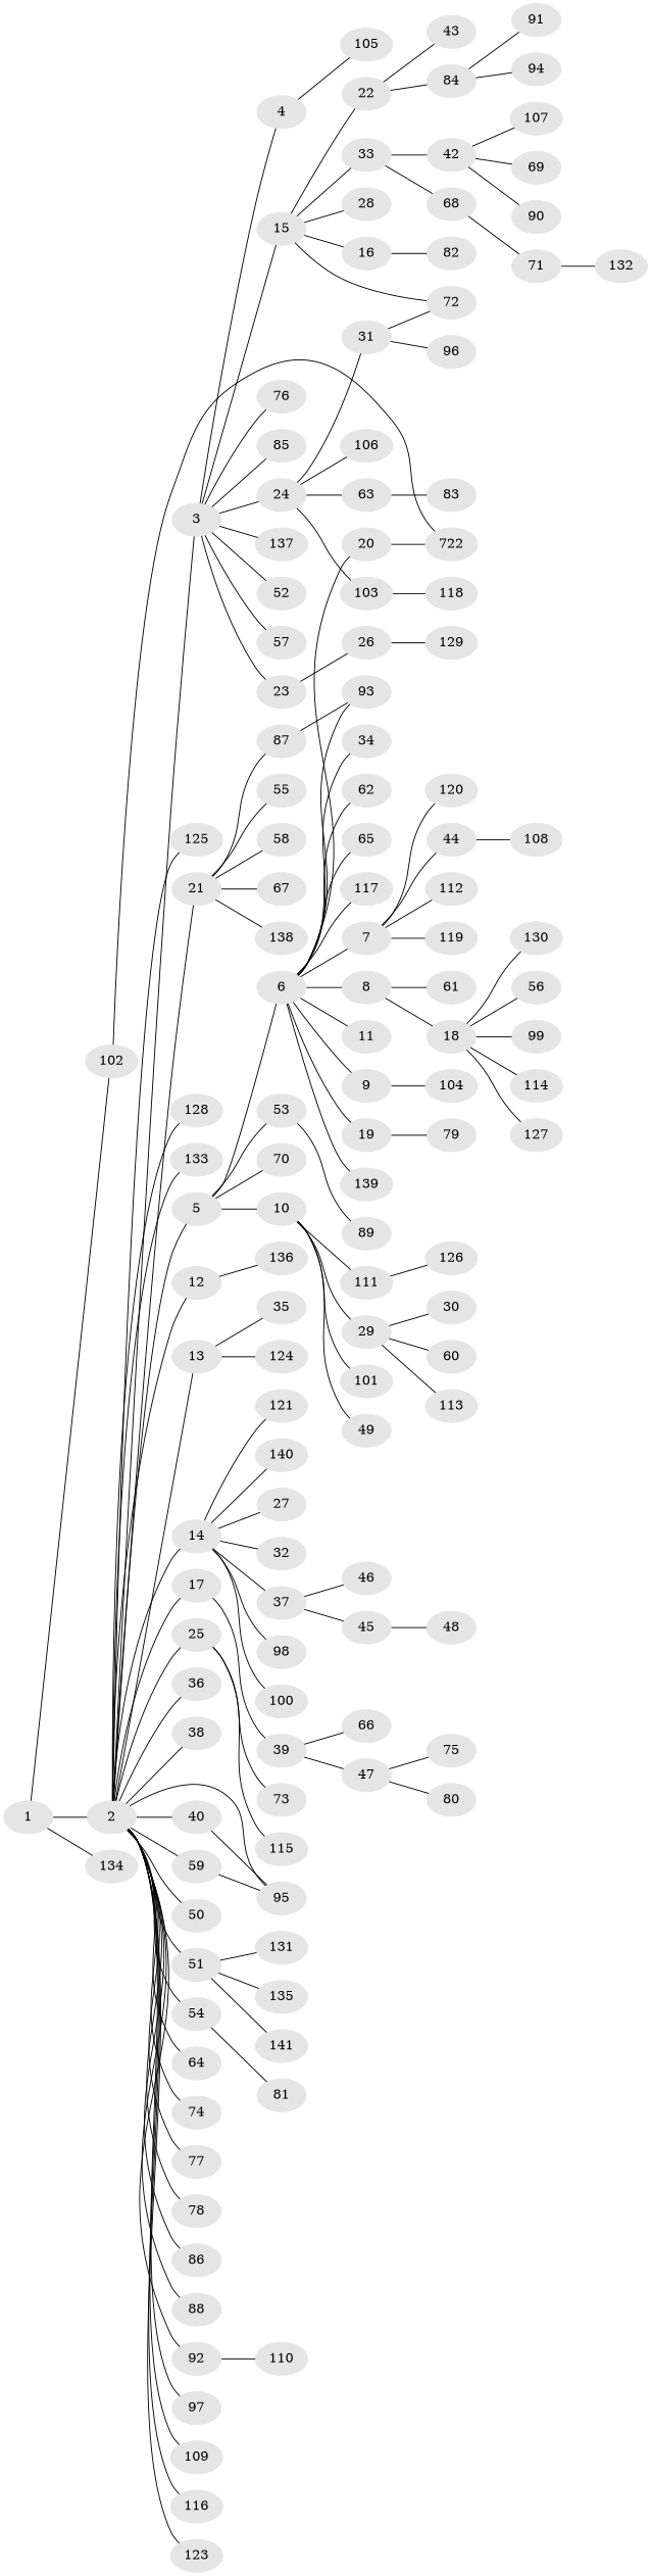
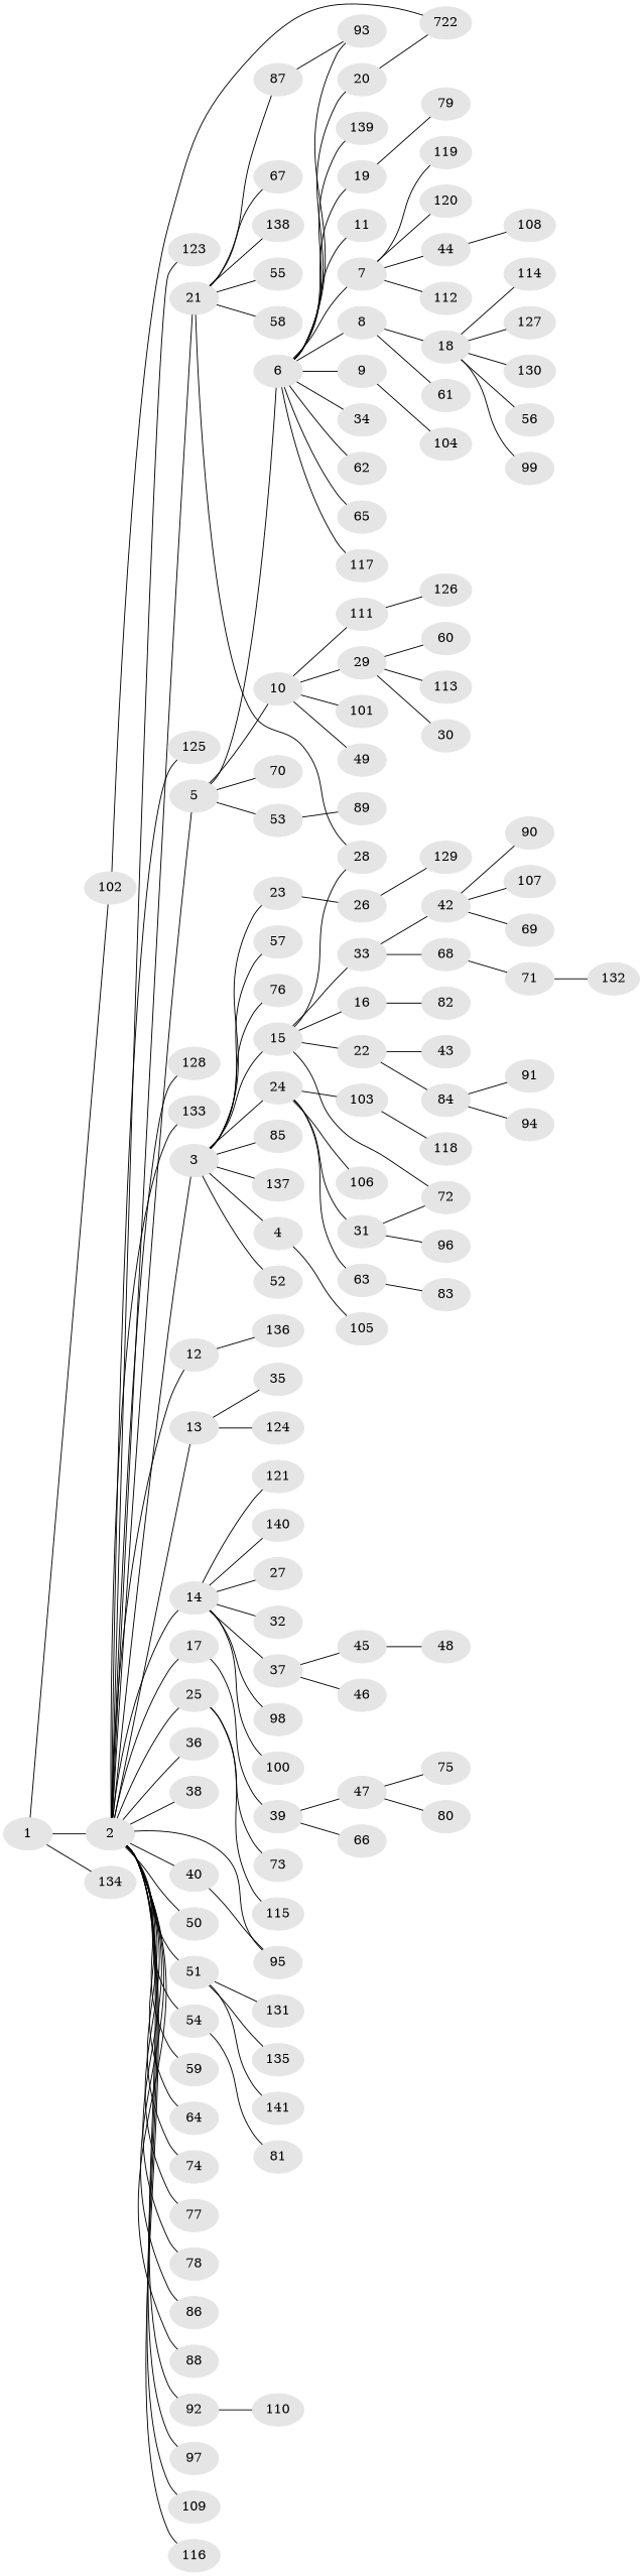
  graph {
    rankdir=LR
    node [color=gray90 style=filled]
    1
    2
    102
    134
    3
    5
    12
    13
    14
    17
    21
    25
    36
    38
    40
    50
    51
    54
    59
    64
    74
    77
    78
    86
    88
    92
    95
    97
    109
    116
    123
    125
    128
    133
    n35 [label=722]
    4
    15
    23
    24
    52
    57
    76
    85
    137
    6
    10
    53
    70
    136
    35
    124
    27
    32
    37
    98
    100
    121
    140
    39
    28
    55
    58
    67
    87
    138
    73
    115
    131
    135
    141
    81
    110
    105
    16
    22
    33
    72
    26
    31
    63
    103
    106
    7
    8
    9
    11
    19
    20
    34
    62
    65
    93
    117
    139
    29
    49
    101
    111
    89
    44
    112
    119
    120
    18
    61
    104
    79
    108
    56
    99
    114
    127
    130
    30
    60
    113
    126
    45
    46
    82
    43
    84
    42
    68
    47
    66
    91
    94
    129
    96
    83
    118
    69
    90
    107
    71
    48
    75
    80
    132
    1 -- 2
    1 -- 102
    1 -- 134
    2 -- 3
    2 -- 5
    2 -- 12
    2 -- 13
    2 -- 14
    2 -- 17
    2 -- 21
    2 -- 25
    2 -- 36
    2 -- 38
    2 -- 40
    2 -- 50
    2 -- 51
    2 -- 54
    2 -- 59
    2 -- 64
    2 -- 74
    2 -- 77
    2 -- 78
    2 -- 86
    2 -- 88
    2 -- 92
    2 -- 95
    2 -- 97
    2 -- 109
    2 -- 116
    2 -- 123
    2 -- 125
    2 -- 128
    2 -- 133
    102 -- n35
    3 -- 4
    3 -- 15
    3 -- 23
    3 -- 24
    3 -- 52
    3 -- 57
    3 -- 76
    3 -- 85
    3 -- 137
    5 -- 6
    5 -- 10
    5 -- 53
    5 -- 70
    12 -- 136
    13 -- 35
    13 -- 124
    14 -- 27
    14 -- 32
    14 -- 37
    14 -- 98
    14 -- 100
    14 -- 121
    14 -- 140
    17 -- 39
+   21 -- 28
    21 -- 55
    21 -- 58
    21 -- 67
    21 -- 87
    21 -- 138
    25 -- 73
    25 -- 115
    40 -- 95
    51 -- 131
    51 -- 135
    51 -- 141
    54 -- 81
-   59 -- 95
    92 -- 110
    4 -- 105
    15 -- 28
    15 -- 16
    15 -- 22
    15 -- 33
    15 -- 72
    23 -- 26
    24 -- 31
    24 -- 63
    24 -- 103
    24 -- 106
    6 -- 7
    6 -- 8
    6 -- 9
    6 -- 11
    6 -- 19
    6 -- 20
    6 -- 34
    6 -- 62
    6 -- 65
    6 -- 93
    6 -- 117
    6 -- 139
    10 -- 29
    10 -- 49
    10 -- 101
    10 -- 111
    53 -- 89
    37 -- 45
    37 -- 46
    39 -- 47
    39 -- 66
    87 -- 93
    16 -- 82
    22 -- 43
    22 -- 84
    33 -- 42
    33 -- 68
    26 -- 129
    31 -- 72
    31 -- 96
    63 -- 83
    103 -- 118
    7 -- 44
    7 -- 112
    7 -- 119
    7 -- 120
    8 -- 18
    8 -- 61
    9 -- 104
    19 -- 79
    20 -- n35
    29 -- 30
    29 -- 60
    29 -- 113
    111 -- 126
    44 -- 108
    18 -- 56
    18 -- 99
    18 -- 114
    18 -- 127
    18 -- 130
    45 -- 48
    84 -- 91
    84 -- 94
    42 -- 69
    42 -- 90
    42 -- 107
    68 -- 71
    47 -- 75
    47 -- 80
    71 -- 132
  }
